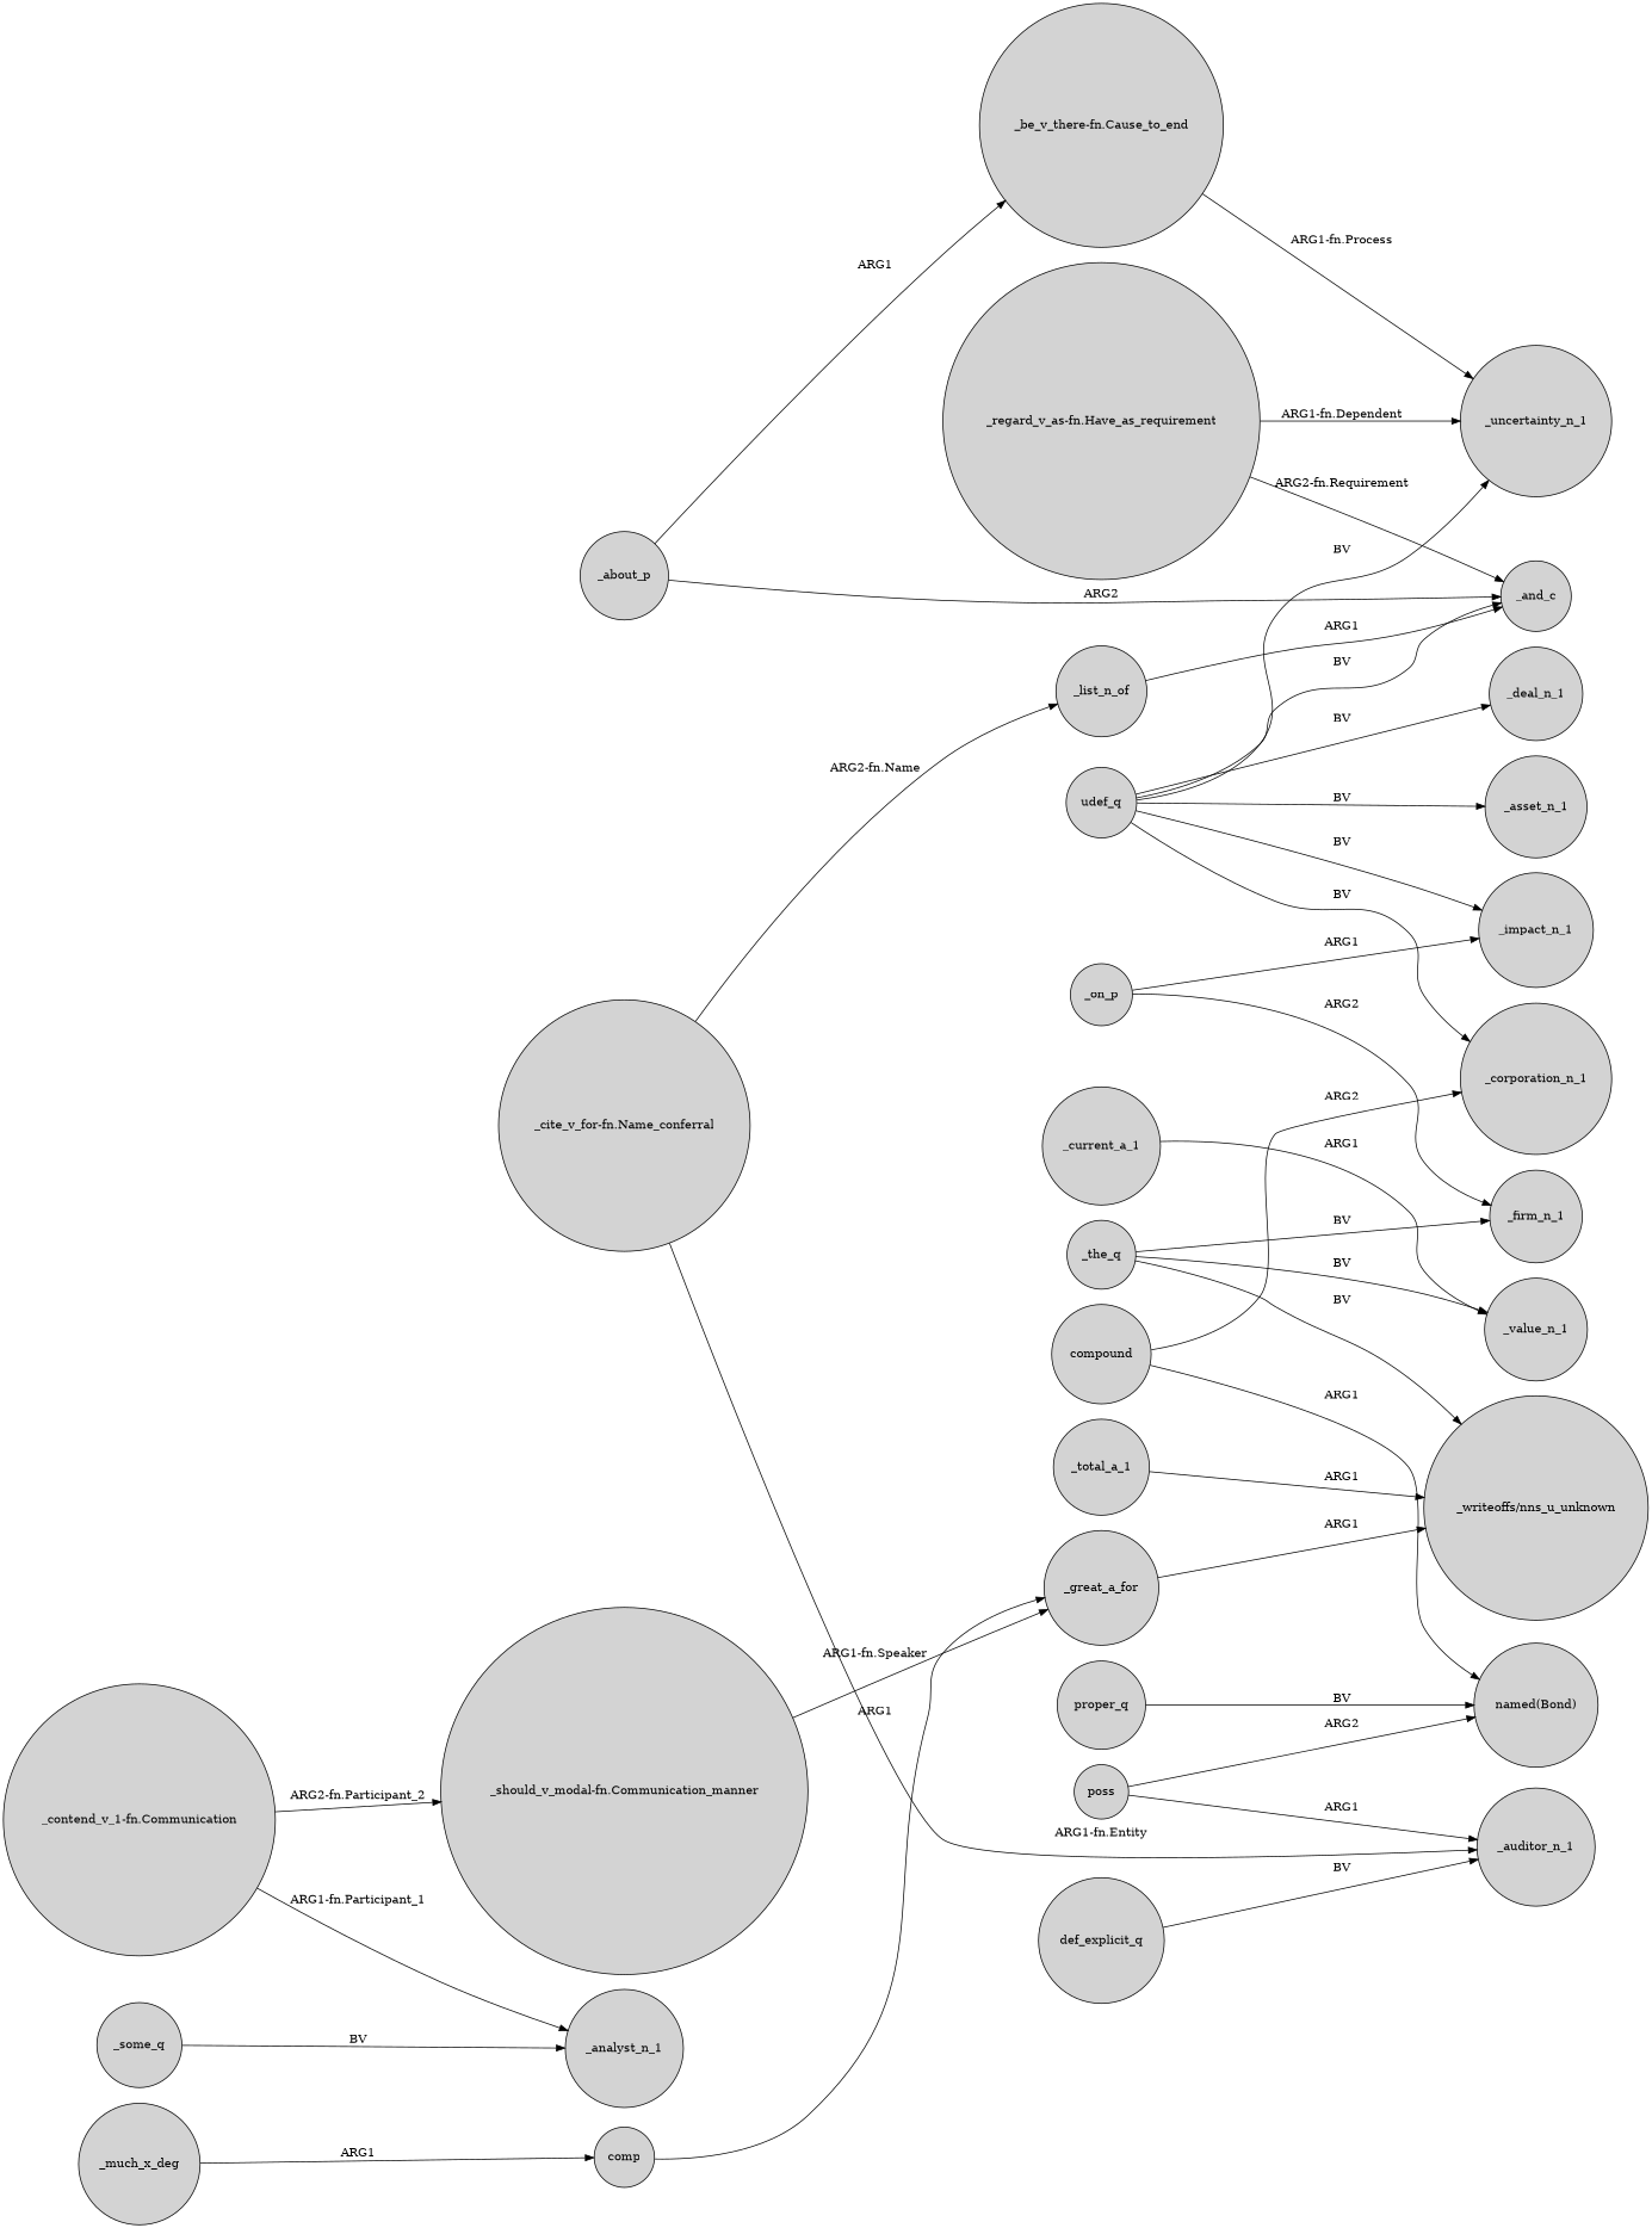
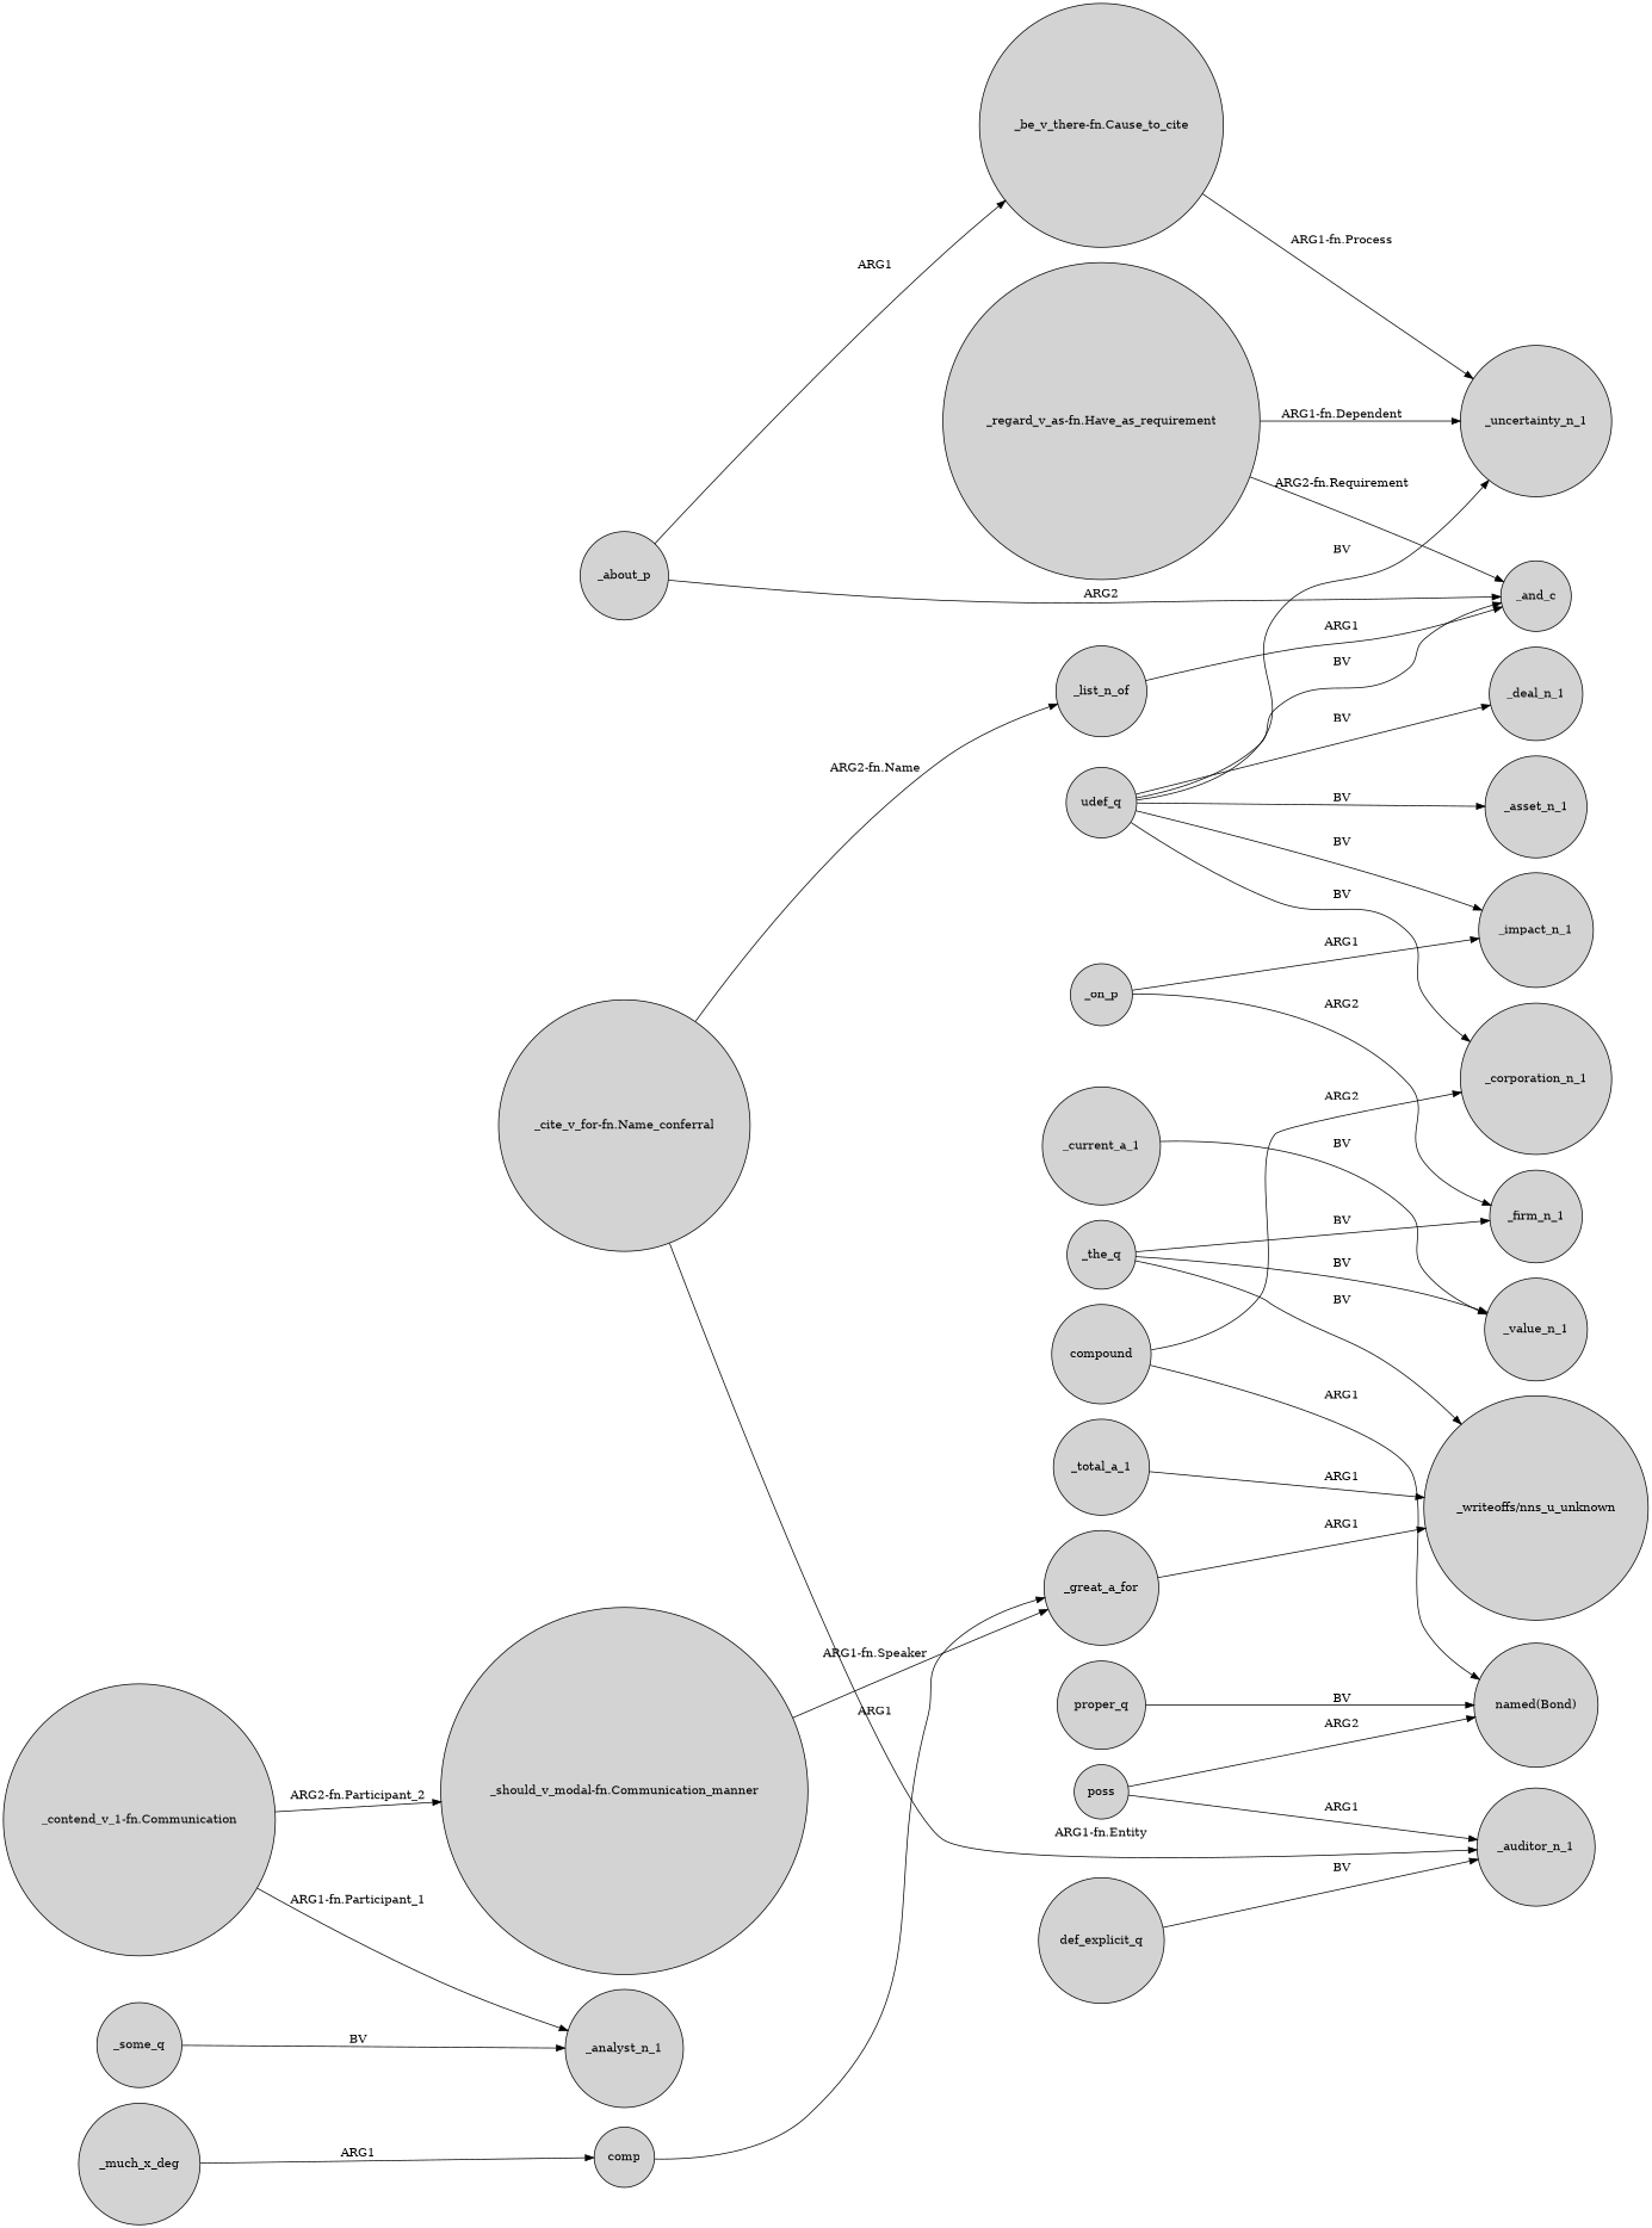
  digraph {
    rankdir=LR
    node [shape=circle style=filled]
    _about_p
-   "_be_v_there-fn.Cause_to_end"
+   "_be_v_there-fn.Cause_to_end" [label="_be_v_there-fn.Cause_to_cite"]
    _and_c
    _uncertainty_n_1
    "_regard_v_as-fn.Have_as_requirement"
    _the_q
    "_writeoffs/nns_u_unknown"
    _value_n_1
    _firm_n_1
    n10 [label="_contend_v_1-fn.Communication"]
    _analyst_n_1
    "_should_v_modal-fn.Communication_manner"
    _great_a_for
    _some_q
    udef_q
    _asset_n_1
    _impact_n_1
    _deal_n_1
    _corporation_n_1
    _current_a_1
    _total_a_1
    def_explicit_q
    _auditor_n_1
    _on_p
    proper_q
    "named(Bond)"
    "_cite_v_for-fn.Name_conferral"
    _list_n_of
    compound
    poss
    comp
    _much_x_deg
    _about_p -> "_be_v_there-fn.Cause_to_end" [label=ARG1]
    _about_p -> _and_c [label=ARG2]
    "_be_v_there-fn.Cause_to_end" -> _uncertainty_n_1 [label="ARG1-fn.Process"]
    "_regard_v_as-fn.Have_as_requirement" -> _and_c [label="ARG2-fn.Requirement"]
    "_regard_v_as-fn.Have_as_requirement" -> _uncertainty_n_1 [label="ARG1-fn.Dependent"]
    _the_q -> "_writeoffs/nns_u_unknown" [label=BV]
    _the_q -> _value_n_1 [label=BV]
    _the_q -> _firm_n_1 [label=BV]
    n10 -> _analyst_n_1 [label="ARG1-fn.Participant_1"]
    n10 -> "_should_v_modal-fn.Communication_manner" [label="ARG2-fn.Participant_2"]
    "_should_v_modal-fn.Communication_manner" -> _great_a_for [label="ARG1-fn.Speaker"]
    _great_a_for -> "_writeoffs/nns_u_unknown" [label=ARG1]
    _some_q -> _analyst_n_1 [label=BV]
    udef_q -> _and_c [label=BV]
    udef_q -> _uncertainty_n_1 [label=BV]
    udef_q -> _asset_n_1 [label=BV]
    udef_q -> _impact_n_1 [label=BV]
    udef_q -> _deal_n_1 [label=BV]
    udef_q -> _corporation_n_1 [label=BV]
-   _current_a_1 -> _value_n_1 [label=ARG1]
+   _current_a_1 -> _value_n_1 [label=BV]
    _total_a_1 -> "_writeoffs/nns_u_unknown" [label=ARG1]
    def_explicit_q -> _auditor_n_1 [label=BV]
    _on_p -> _firm_n_1 [label=ARG2]
    _on_p -> _impact_n_1 [label=ARG1]
    proper_q -> "named(Bond)" [label=BV]
    "_cite_v_for-fn.Name_conferral" -> _auditor_n_1 [label="ARG1-fn.Entity"]
    "_cite_v_for-fn.Name_conferral" -> _list_n_of [label="ARG2-fn.Name"]
    _list_n_of -> _and_c [label=ARG1]
    compound -> _corporation_n_1 [label=ARG2]
    compound -> "named(Bond)" [label=ARG1]
    poss -> _auditor_n_1 [label=ARG1]
    poss -> "named(Bond)" [label=ARG2]
    comp -> _great_a_for [label=ARG1]
    _much_x_deg -> comp [label=ARG1]
  }
